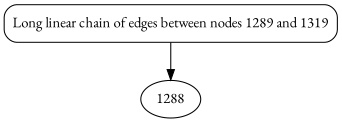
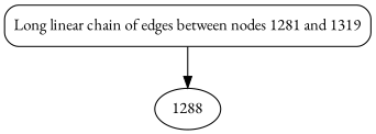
  digraph {
    fontname="EB Garamond"
    node [fontname="EB Garamond"]
-   n1 [fillcolor=white label="Long linear chain of edges between nodes 1289 and 1319" penwidth=1 shape=Mrecord style="filled,bold"]
+   n1 [fillcolor=white label="Long linear chain of edges between nodes 1281 and 1319" penwidth=1 shape=Mrecord style="filled,bold"]
    1288
    n1 -> 1288 [fontname="EB Garamond"]
  }
